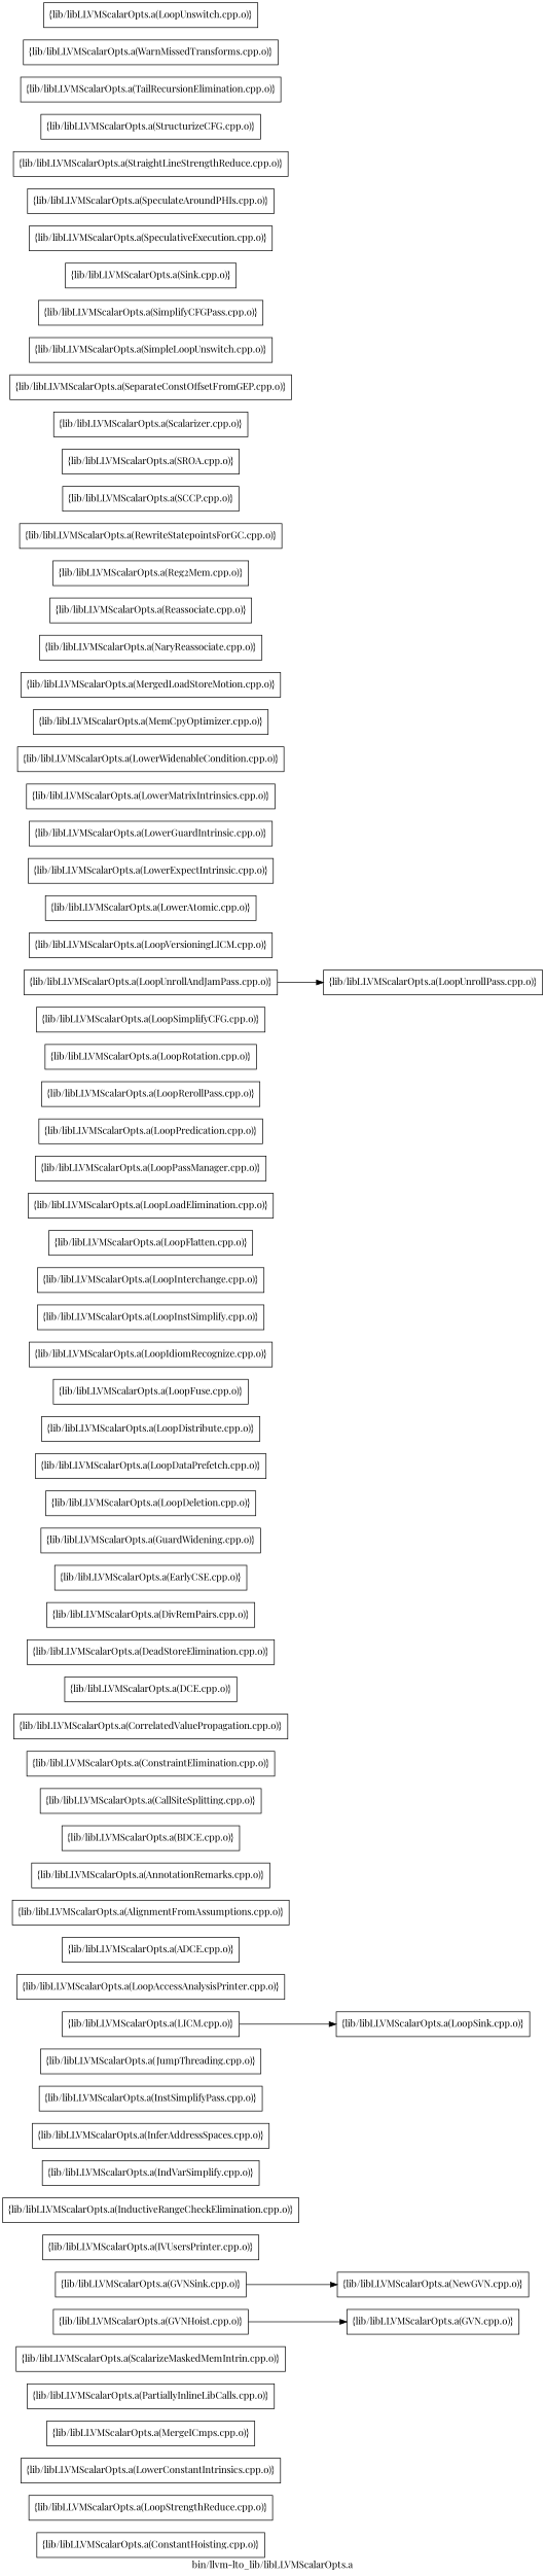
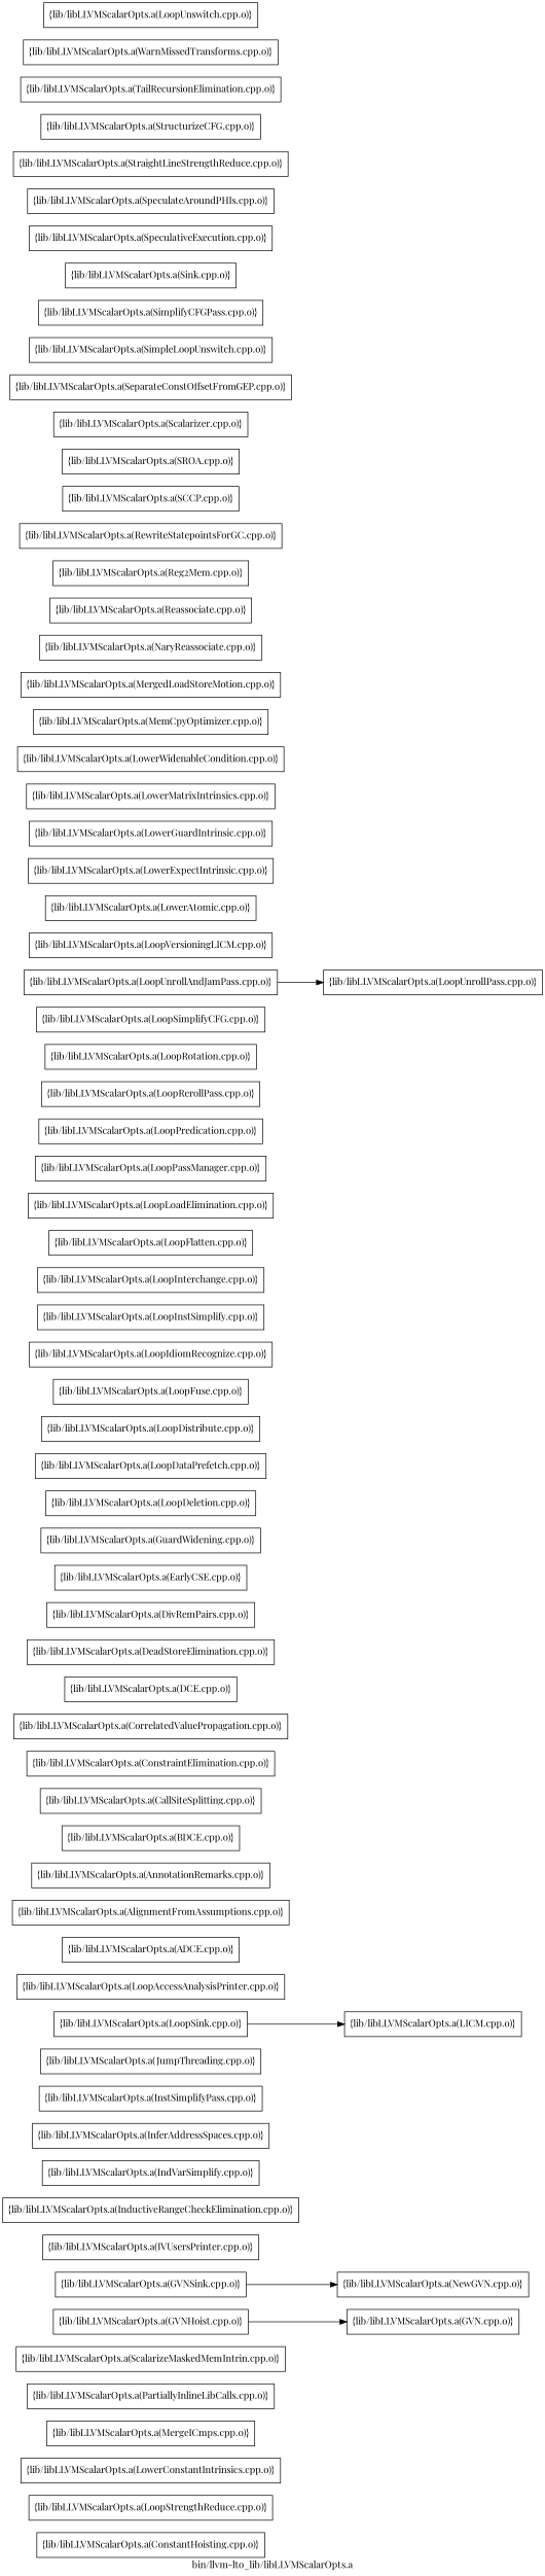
  digraph {
    fontname="Playfair Display"
    label="bin/llvm-lto_lib/libLLVMScalarOpts.a"
    rankdir=LR
    node [fontname="Playfair Display" group=0 shape=box]
    edge [fontname="Playfair Display"]
    n1 [label="{lib/libLLVMScalarOpts.a(ConstantHoisting.cpp.o)}"]
    n2 [label="{lib/libLLVMScalarOpts.a(LoopStrengthReduce.cpp.o)}"]
    n3 [label="{lib/libLLVMScalarOpts.a(LowerConstantIntrinsics.cpp.o)}"]
    n4 [label="{lib/libLLVMScalarOpts.a(MergeICmps.cpp.o)}"]
    n5 [label="{lib/libLLVMScalarOpts.a(PartiallyInlineLibCalls.cpp.o)}"]
    n6 [label="{lib/libLLVMScalarOpts.a(ScalarizeMaskedMemIntrin.cpp.o)}"]
    n7 [label="{lib/libLLVMScalarOpts.a(GVN.cpp.o)}"]
    n8 [label="{lib/libLLVMScalarOpts.a(GVNHoist.cpp.o)}"]
    n9 [label="{lib/libLLVMScalarOpts.a(GVNSink.cpp.o)}"]
    n10 [label="{lib/libLLVMScalarOpts.a(NewGVN.cpp.o)}"]
    n11 [label="{lib/libLLVMScalarOpts.a(IVUsersPrinter.cpp.o)}"]
    n12 [label="{lib/libLLVMScalarOpts.a(InductiveRangeCheckElimination.cpp.o)}"]
    n13 [label="{lib/libLLVMScalarOpts.a(IndVarSimplify.cpp.o)}"]
    n14 [label="{lib/libLLVMScalarOpts.a(InferAddressSpaces.cpp.o)}"]
    n15 [label="{lib/libLLVMScalarOpts.a(InstSimplifyPass.cpp.o)}"]
    n16 [label="{lib/libLLVMScalarOpts.a(JumpThreading.cpp.o)}"]
    n17 [label="{lib/libLLVMScalarOpts.a(LICM.cpp.o)}"]
    n18 [label="{lib/libLLVMScalarOpts.a(LoopAccessAnalysisPrinter.cpp.o)}"]
    n19 [label="{lib/libLLVMScalarOpts.a(ADCE.cpp.o)}"]
    n20 [label="{lib/libLLVMScalarOpts.a(AlignmentFromAssumptions.cpp.o)}"]
    n21 [label="{lib/libLLVMScalarOpts.a(AnnotationRemarks.cpp.o)}"]
    n22 [label="{lib/libLLVMScalarOpts.a(BDCE.cpp.o)}"]
    n23 [label="{lib/libLLVMScalarOpts.a(CallSiteSplitting.cpp.o)}"]
    n24 [label="{lib/libLLVMScalarOpts.a(ConstraintElimination.cpp.o)}"]
    n25 [label="{lib/libLLVMScalarOpts.a(CorrelatedValuePropagation.cpp.o)}"]
    n26 [label="{lib/libLLVMScalarOpts.a(DCE.cpp.o)}"]
    n27 [label="{lib/libLLVMScalarOpts.a(DeadStoreElimination.cpp.o)}"]
    n28 [label="{lib/libLLVMScalarOpts.a(DivRemPairs.cpp.o)}"]
    n29 [label="{lib/libLLVMScalarOpts.a(EarlyCSE.cpp.o)}"]
    n30 [label="{lib/libLLVMScalarOpts.a(GuardWidening.cpp.o)}"]
    n31 [label="{lib/libLLVMScalarOpts.a(LoopSink.cpp.o)}"]
    n32 [label="{lib/libLLVMScalarOpts.a(LoopDeletion.cpp.o)}"]
    n33 [label="{lib/libLLVMScalarOpts.a(LoopDataPrefetch.cpp.o)}"]
    n34 [label="{lib/libLLVMScalarOpts.a(LoopDistribute.cpp.o)}"]
    n35 [label="{lib/libLLVMScalarOpts.a(LoopFuse.cpp.o)}"]
    n36 [label="{lib/libLLVMScalarOpts.a(LoopIdiomRecognize.cpp.o)}"]
    n37 [label="{lib/libLLVMScalarOpts.a(LoopInstSimplify.cpp.o)}"]
    n38 [label="{lib/libLLVMScalarOpts.a(LoopInterchange.cpp.o)}"]
    n39 [label="{lib/libLLVMScalarOpts.a(LoopFlatten.cpp.o)}"]
    n40 [label="{lib/libLLVMScalarOpts.a(LoopLoadElimination.cpp.o)}"]
    n41 [label="{lib/libLLVMScalarOpts.a(LoopPassManager.cpp.o)}"]
    n42 [label="{lib/libLLVMScalarOpts.a(LoopPredication.cpp.o)}"]
    n43 [label="{lib/libLLVMScalarOpts.a(LoopRerollPass.cpp.o)}"]
    n44 [label="{lib/libLLVMScalarOpts.a(LoopRotation.cpp.o)}"]
    n45 [label="{lib/libLLVMScalarOpts.a(LoopSimplifyCFG.cpp.o)}"]
    n46 [label="{lib/libLLVMScalarOpts.a(LoopUnrollPass.cpp.o)}"]
    n47 [label="{lib/libLLVMScalarOpts.a(LoopUnrollAndJamPass.cpp.o)}"]
    n48 [label="{lib/libLLVMScalarOpts.a(LoopVersioningLICM.cpp.o)}"]
    n49 [label="{lib/libLLVMScalarOpts.a(LowerAtomic.cpp.o)}"]
    n50 [label="{lib/libLLVMScalarOpts.a(LowerExpectIntrinsic.cpp.o)}"]
    n51 [label="{lib/libLLVMScalarOpts.a(LowerGuardIntrinsic.cpp.o)}"]
    n52 [label="{lib/libLLVMScalarOpts.a(LowerMatrixIntrinsics.cpp.o)}"]
    n53 [label="{lib/libLLVMScalarOpts.a(LowerWidenableCondition.cpp.o)}"]
    n54 [label="{lib/libLLVMScalarOpts.a(MemCpyOptimizer.cpp.o)}"]
    n55 [label="{lib/libLLVMScalarOpts.a(MergedLoadStoreMotion.cpp.o)}"]
    n56 [label="{lib/libLLVMScalarOpts.a(NaryReassociate.cpp.o)}"]
    n57 [label="{lib/libLLVMScalarOpts.a(Reassociate.cpp.o)}"]
    n58 [label="{lib/libLLVMScalarOpts.a(Reg2Mem.cpp.o)}"]
    n59 [label="{lib/libLLVMScalarOpts.a(RewriteStatepointsForGC.cpp.o)}"]
    n60 [label="{lib/libLLVMScalarOpts.a(SCCP.cpp.o)}"]
    n61 [label="{lib/libLLVMScalarOpts.a(SROA.cpp.o)}"]
    n62 [label="{lib/libLLVMScalarOpts.a(Scalarizer.cpp.o)}"]
    n63 [label="{lib/libLLVMScalarOpts.a(SeparateConstOffsetFromGEP.cpp.o)}"]
    n64 [label="{lib/libLLVMScalarOpts.a(SimpleLoopUnswitch.cpp.o)}"]
    n65 [label="{lib/libLLVMScalarOpts.a(SimplifyCFGPass.cpp.o)}"]
    n66 [label="{lib/libLLVMScalarOpts.a(Sink.cpp.o)}"]
    n67 [label="{lib/libLLVMScalarOpts.a(SpeculativeExecution.cpp.o)}"]
    n68 [label="{lib/libLLVMScalarOpts.a(SpeculateAroundPHIs.cpp.o)}"]
    n69 [label="{lib/libLLVMScalarOpts.a(StraightLineStrengthReduce.cpp.o)}"]
    n70 [label="{lib/libLLVMScalarOpts.a(StructurizeCFG.cpp.o)}"]
    n71 [label="{lib/libLLVMScalarOpts.a(TailRecursionElimination.cpp.o)}"]
    n72 [label="{lib/libLLVMScalarOpts.a(WarnMissedTransforms.cpp.o)}"]
    n73 [label="{lib/libLLVMScalarOpts.a(LoopUnswitch.cpp.o)}"]
    n8 -> n7
    n9 -> n10
-   n17 -> n31
+   n31 -> n17
    n47 -> n46
  }
